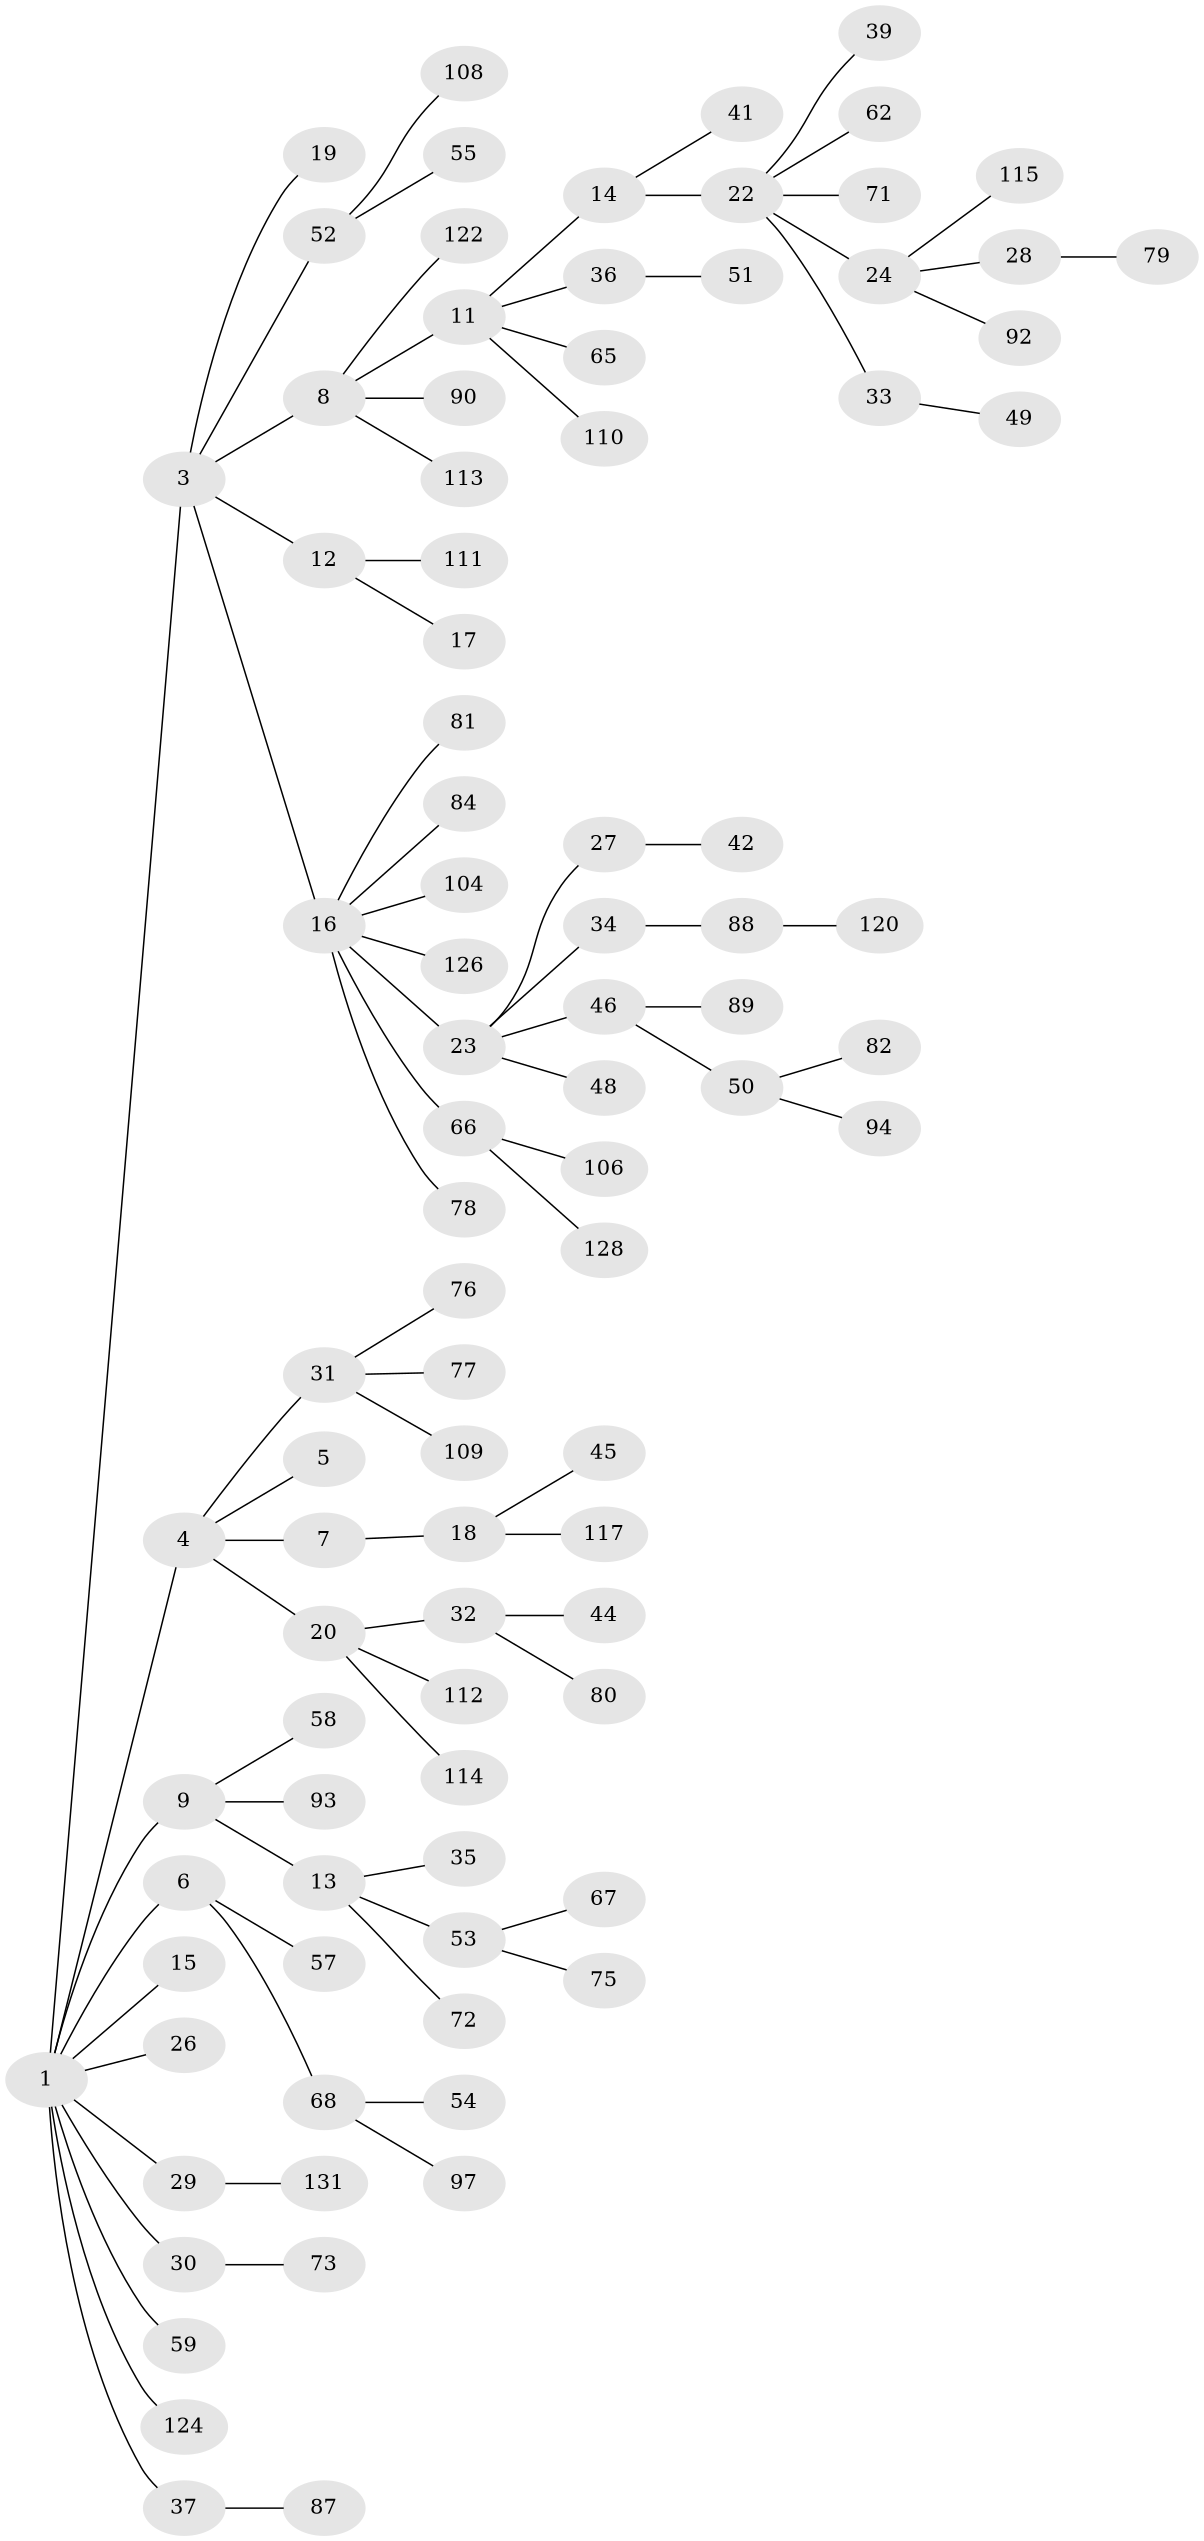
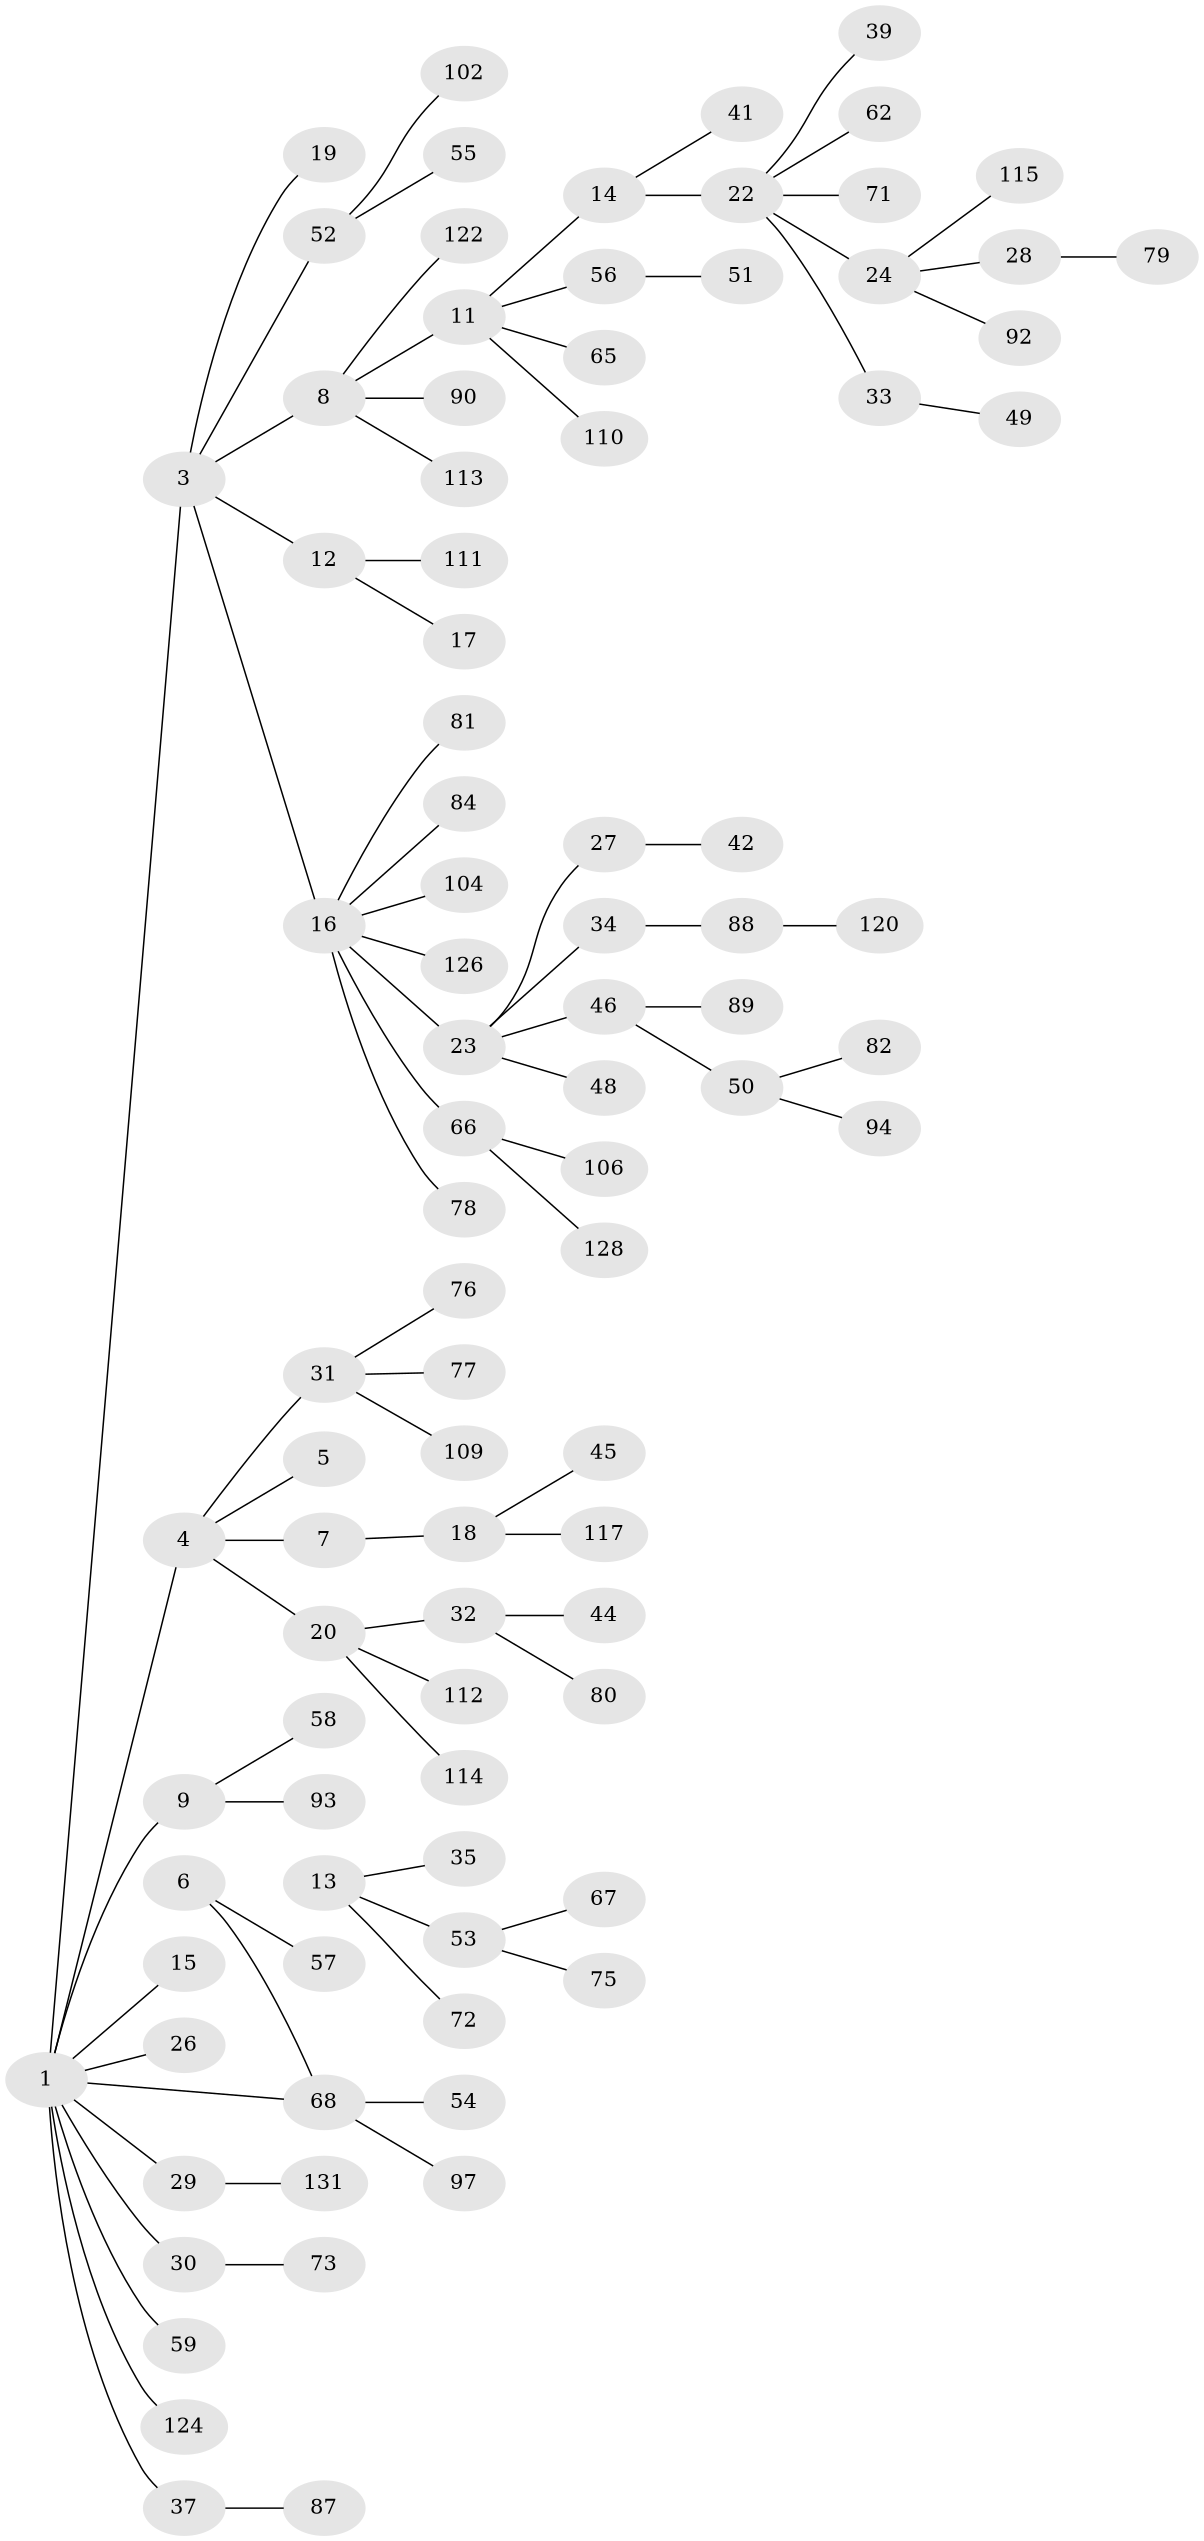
  graph {
    rankdir=LR
    node [color=gray90 style=filled]
    1 [super="+2"]
    3
    4
    6
    9
    15
    26 [super="+99+105+91"]
    29
    30
    37
    59 [super="+61"]
    124 [super="+130"]
    8 [super="+10"]
    12
    16 [super="+43"]
    19 [super="+21+25"]
    52
    5
    7
    20 [super="+47"]
    31
    n22 [label=68]
    57
    13
    58
    93
    131
    73
    87
    11
    90
    113 [super="+123"]
    122
    17 [super="+56"]
    111
    23
    66
    78
    81
    84
    104
    126
    55 [super="+100"]
-   102 [label=108]
+   102
    18
    32
    112
    114
    76 [super="+118"]
    77
    109
    54
    97
    45
    117
    14
-   36 [super="+60"]
+   36 [super="+60" label=56]
    65
    110
    35 [super="+98"]
    53 [super="+63"]
    72
    22
    41 [super="+85"]
    51
    67 [super="+103"]
    75
    24 [super="+74"]
    33
    39
    62 [super="+69"]
    71 [super="+86+119"]
    27
    34
    46
    48
    106
    128
    44
    80 [super="+83"]
    28 [super="+40"]
    92 [super="+129"]
    115
    49
    42 [super="+132"]
    88
    50
    89
    79
    120
    82 [super="+101"]
    94
    1 -- 3
    1 -- 4
-   1 -- 6
+   1 -- n22
    1 -- 9
    1 -- 15
    1 -- 26
    1 -- 29
    1 -- 30
    1 -- 37
    1 -- 59
    1 -- 124
    3 -- 8
    3 -- 12
    3 -- 16
    3 -- 19
    3 -- 52
    4 -- 5
    4 -- 7
    4 -- 20
    4 -- 31
    6 -- n22
    6 -- 57
-   9 -- 13
    9 -- 58
    9 -- 93
    29 -- 131
    30 -- 73
    37 -- 87
    8 -- 11
    8 -- 90
    8 -- 113
    8 -- 122
    12 -- 17
    12 -- 111
    16 -- 23
    16 -- 66
    16 -- 78
    16 -- 81
    16 -- 84
    16 -- 104
    16 -- 126
    52 -- 55
    52 -- 102
    7 -- 18
    20 -- 32
    20 -- 112
    20 -- 114
    31 -- 76
    31 -- 77
    31 -- 109
    n22 -- 54
    n22 -- 97
    13 -- 35
    13 -- 53
    13 -- 72
    11 -- 14
    11 -- 36
    11 -- 65
    11 -- 110
    23 -- 27
    23 -- 34
    23 -- 46
    23 -- 48
    66 -- 106
    66 -- 128
    18 -- 45
    18 -- 117
    32 -- 44
    32 -- 80
    14 -- 22
    14 -- 41
    36 -- 51
    53 -- 67
    53 -- 75
    22 -- 24
    22 -- 33
    22 -- 39
    22 -- 62
    22 -- 71
    24 -- 28
    24 -- 92
    24 -- 115
    33 -- 49
    27 -- 42
    34 -- 88
    46 -- 50
    46 -- 89
    28 -- 79
    88 -- 120
    50 -- 82
    50 -- 94
  }
